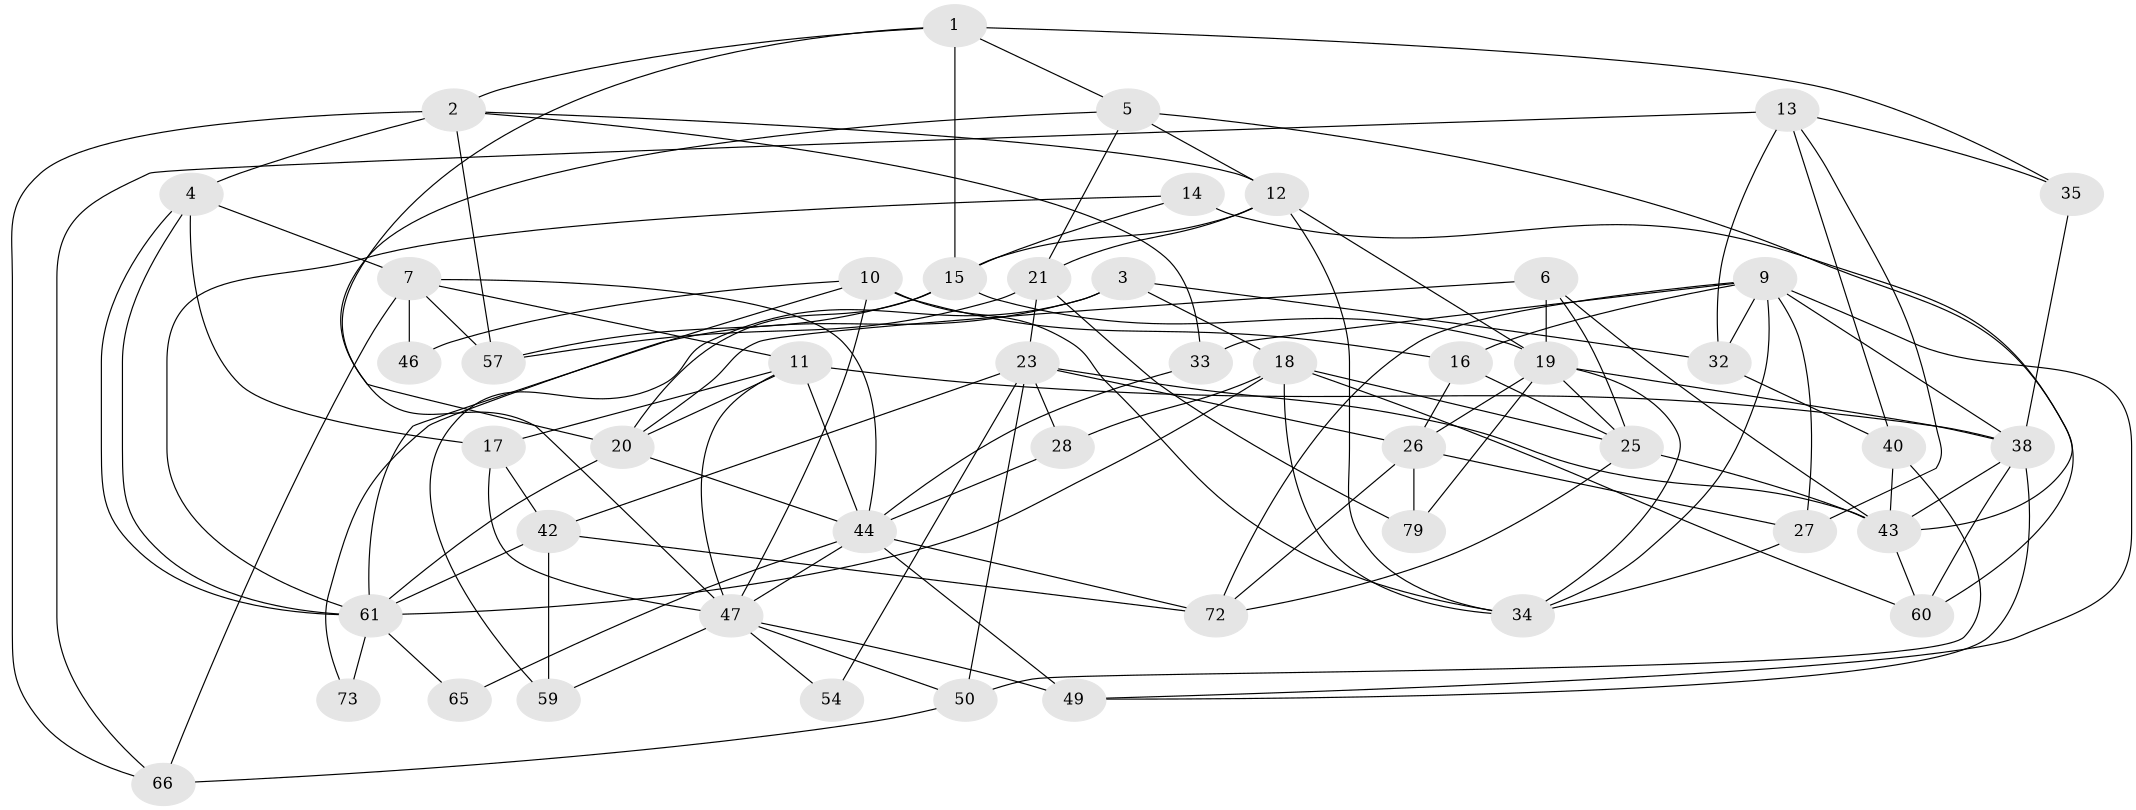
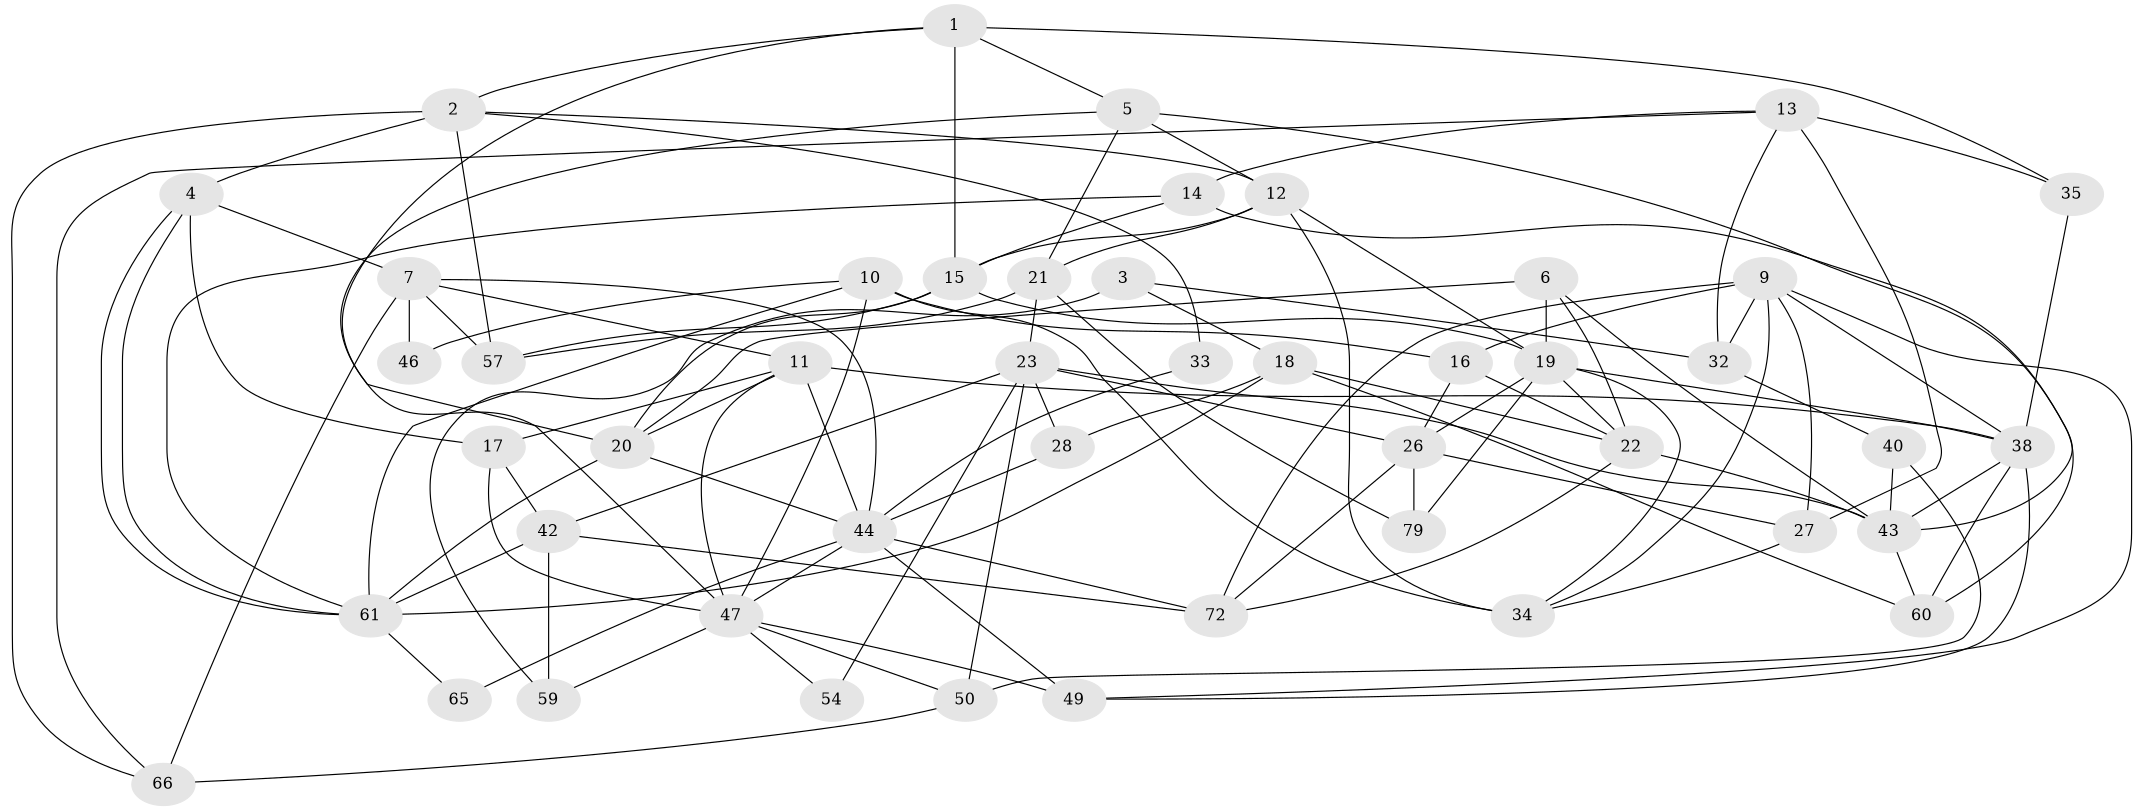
  graph {
    node [color=gray90 style=filled]
    1 [super="+74"]
    2 [super="+22"]
    5 [super="+36"]
    15 [super="+71"]
    35 [super="+39"]
    47 [super="+62"]
    4
    12 [super="+75"]
    33
    57
    66 [super="+76"]
    20 [super="+70"]
    21 [super="+53"]
    43
    19 [super="+51"]
    38 [super="+45"]
    59
    49
    50
    54
    7 [super="+8"]
    17 [super="+31"]
    61 [super="+69"]
    34 [super="+78"]
    44 [super="+55"]
    3 [super="+52"]
    18 [super="+41"]
    32 [super="+64"]
-   73
-   25 [super="+77"]
+   25 [super="+77" label=22]
    60
    28
    40
    72
    65
    11
    46
    42 [super="+68"]
    13 [super="+48"]
    27 [super="+58"]
    14 [super="+63"]
    79
    23 [super="+67"]
    6 [super="+29"]
    26 [super="+37"]
    9 [super="+30"]
    16 [super="+56"]
    10 [super="+24"]
    1 -- 2
    1 -- 5
    1 -- 15
    1 -- 35
    1 -- 47
    2 -- 4
    2 -- 12
    2 -- 33
    2 -- 57
    2 -- 66
    5 -- 12
    5 -- 20
    5 -- 21
    5 -- 43
    15 -- 57
    15 -- 20
    15 -- 19
    35 -- 38 [weight=2]
    47 -- 59
    47 -- 49
    47 -- 50
    47 -- 54
    4 -- 7
    4 -- 17
    4 -- 61
    4 -- 61
    12 -- 15
    12 -- 21
    12 -- 19
    12 -- 34
    33 -- 44
    20 -- 61
    20 -- 44
    21 -- 57
    21 -- 79
    21 -- 23
    43 -- 60
    19 -- 38
    19 -- 34
    19 -- 25
    19 -- 79
    19 -- 26
    38 -- 43
    38 -- 49
    38 -- 60
    50 -- 66
    7 -- 57
    7 -- 66
    7 -- 44
    7 -- 11
    7 -- 46
    17 -- 47
    17 -- 42
-   61 -- 73
    61 -- 65
    44 -- 47
    44 -- 49
    44 -- 72
    44 -- 65
    3 -- 59
    3 -- 18
    3 -- 32
-   3 -- 73
    18 -- 61
-   18 -- 34
    18 -- 25
    18 -- 60
    18 -- 28
    32 -- 40
    25 -- 43
    25 -- 72
    28 -- 44
    40 -- 43
    40 -- 50
    11 -- 47
    11 -- 20
    11 -- 38
    11 -- 17
    11 -- 44
    42 -- 59
    42 -- 61
    42 -- 72
    13 -- 35
    13 -- 66
    13 -- 32
    13 -- 27
-   13 -- 40
+   13 -- 14
    27 -- 34
    14 -- 15
    14 -- 61
    14 -- 60
    23 -- 43
    23 -- 50
    23 -- 54
    23 -- 28
    23 -- 42
    23 -- 26
    6 -- 20 [weight=2]
    6 -- 43
    6 -- 19
    6 -- 25
    26 -- 72
    26 -- 27
    26 -- 79
-   9 -- 33
    9 -- 38
    9 -- 49
    9 -- 34
    9 -- 32 [weight=2]
    9 -- 72
    9 -- 27
    9 -- 16
    16 -- 25
    16 -- 26
    10 -- 47
    10 -- 61
    10 -- 34
    10 -- 46
    10 -- 16
  }
